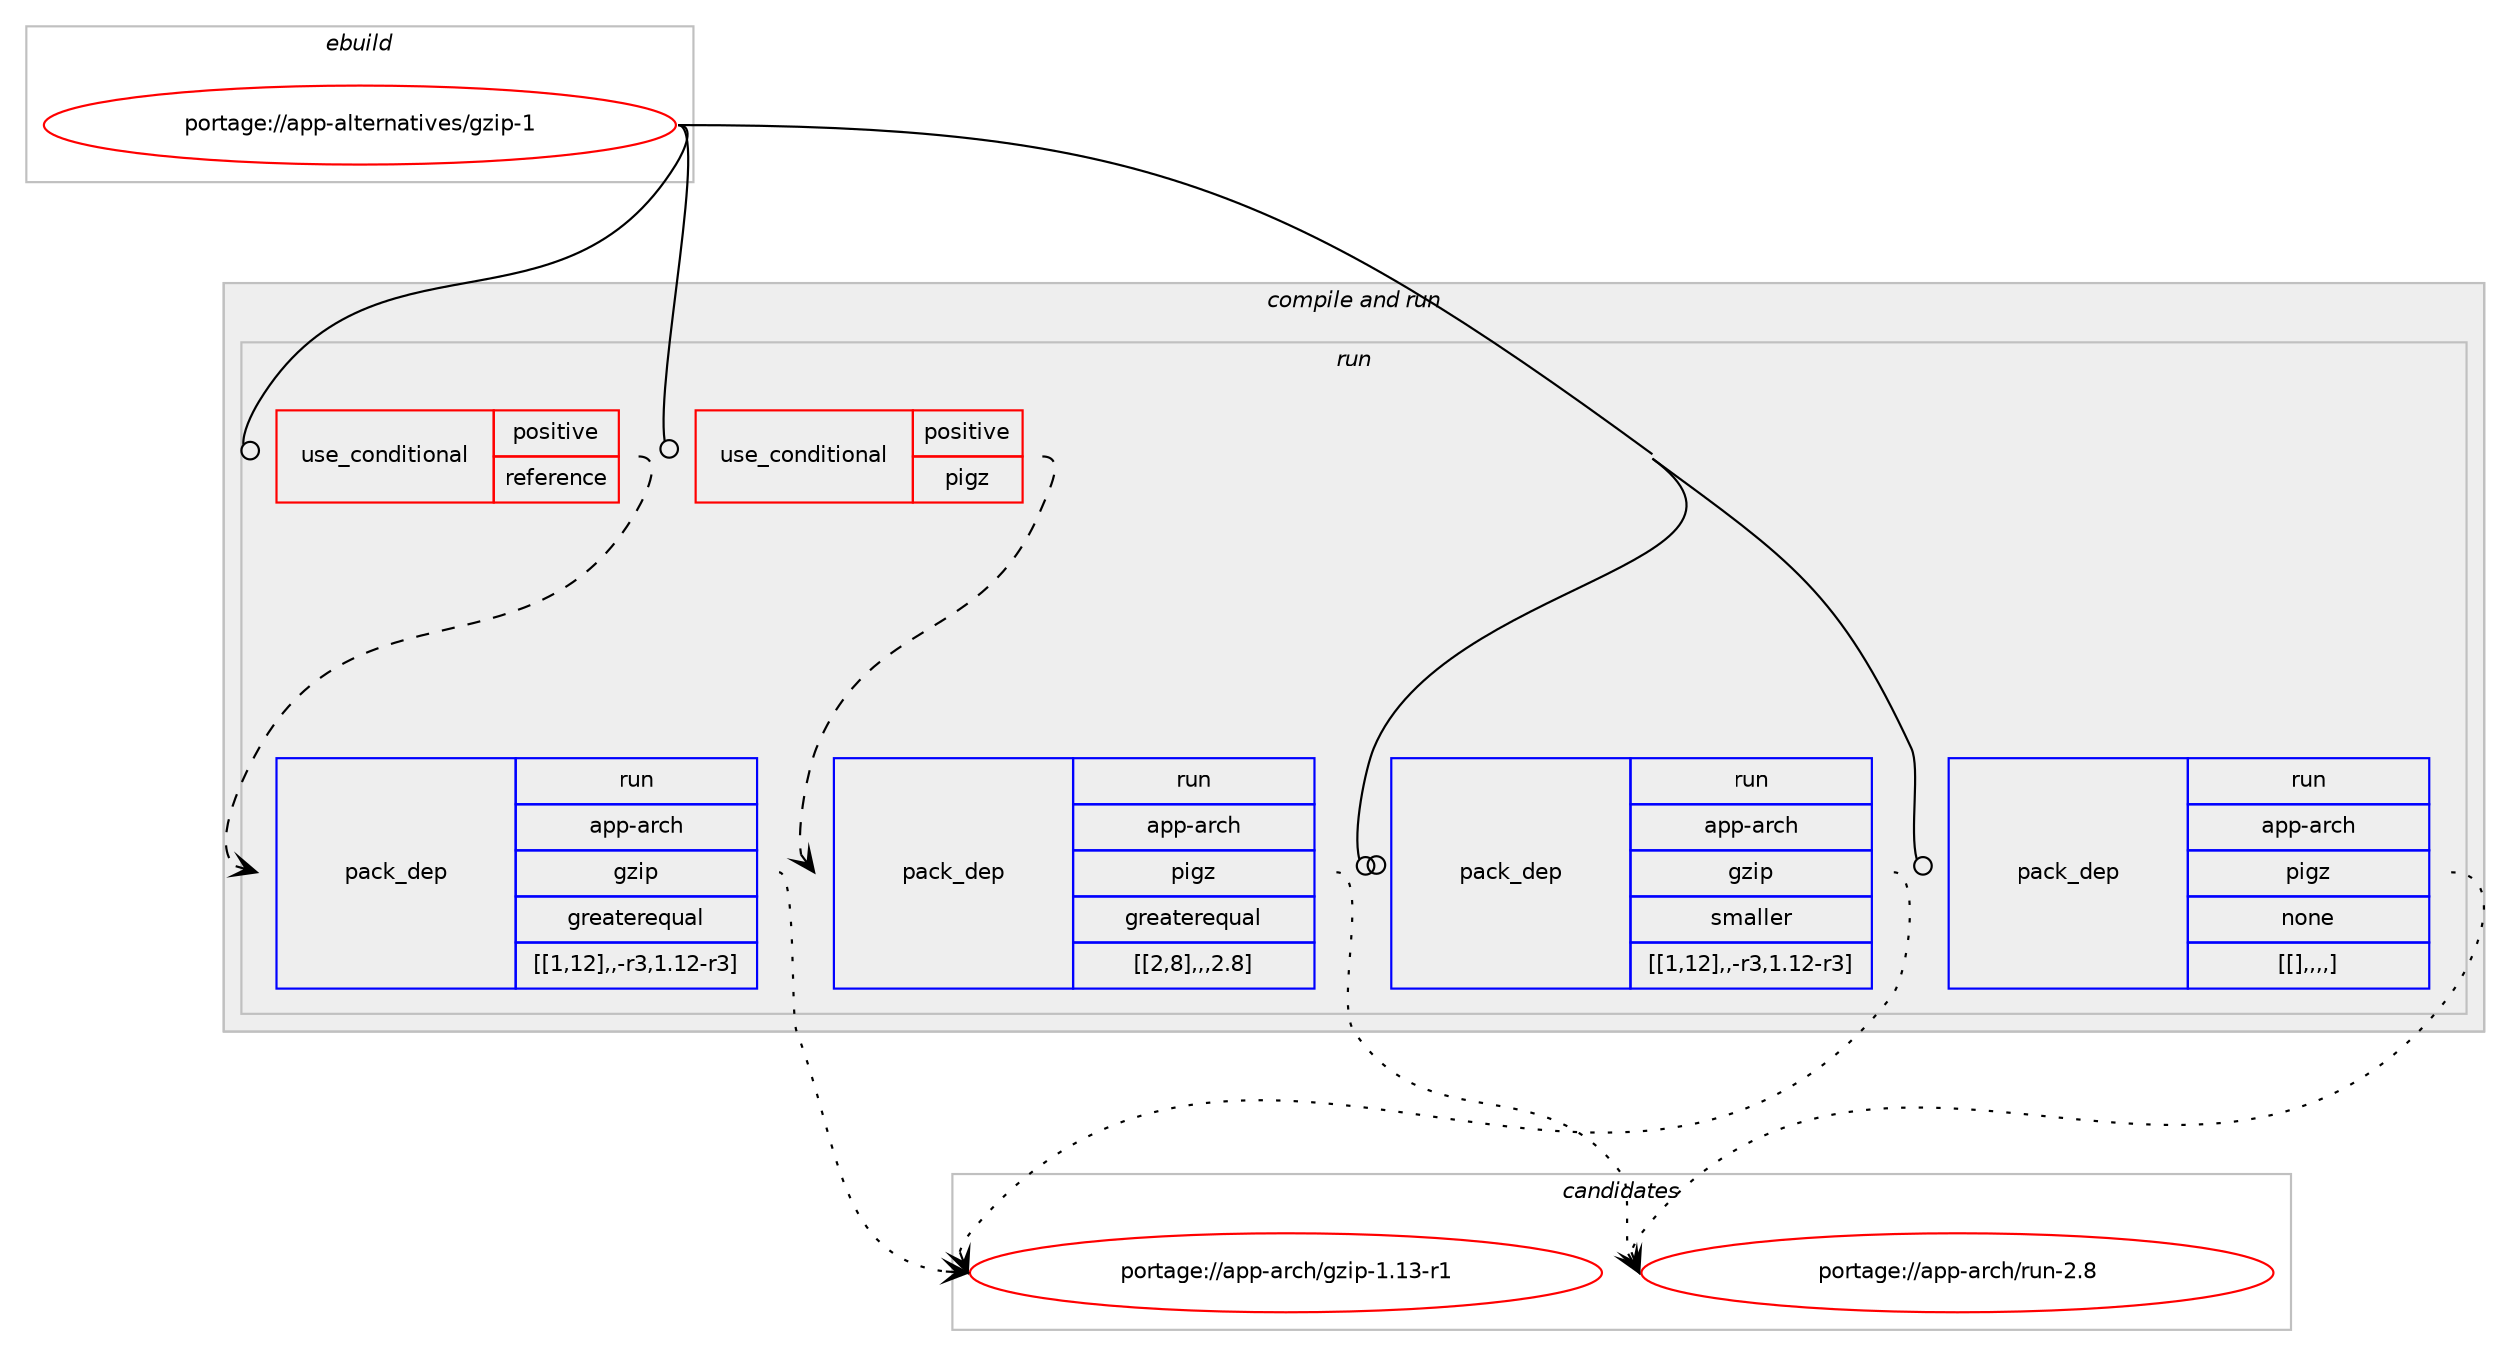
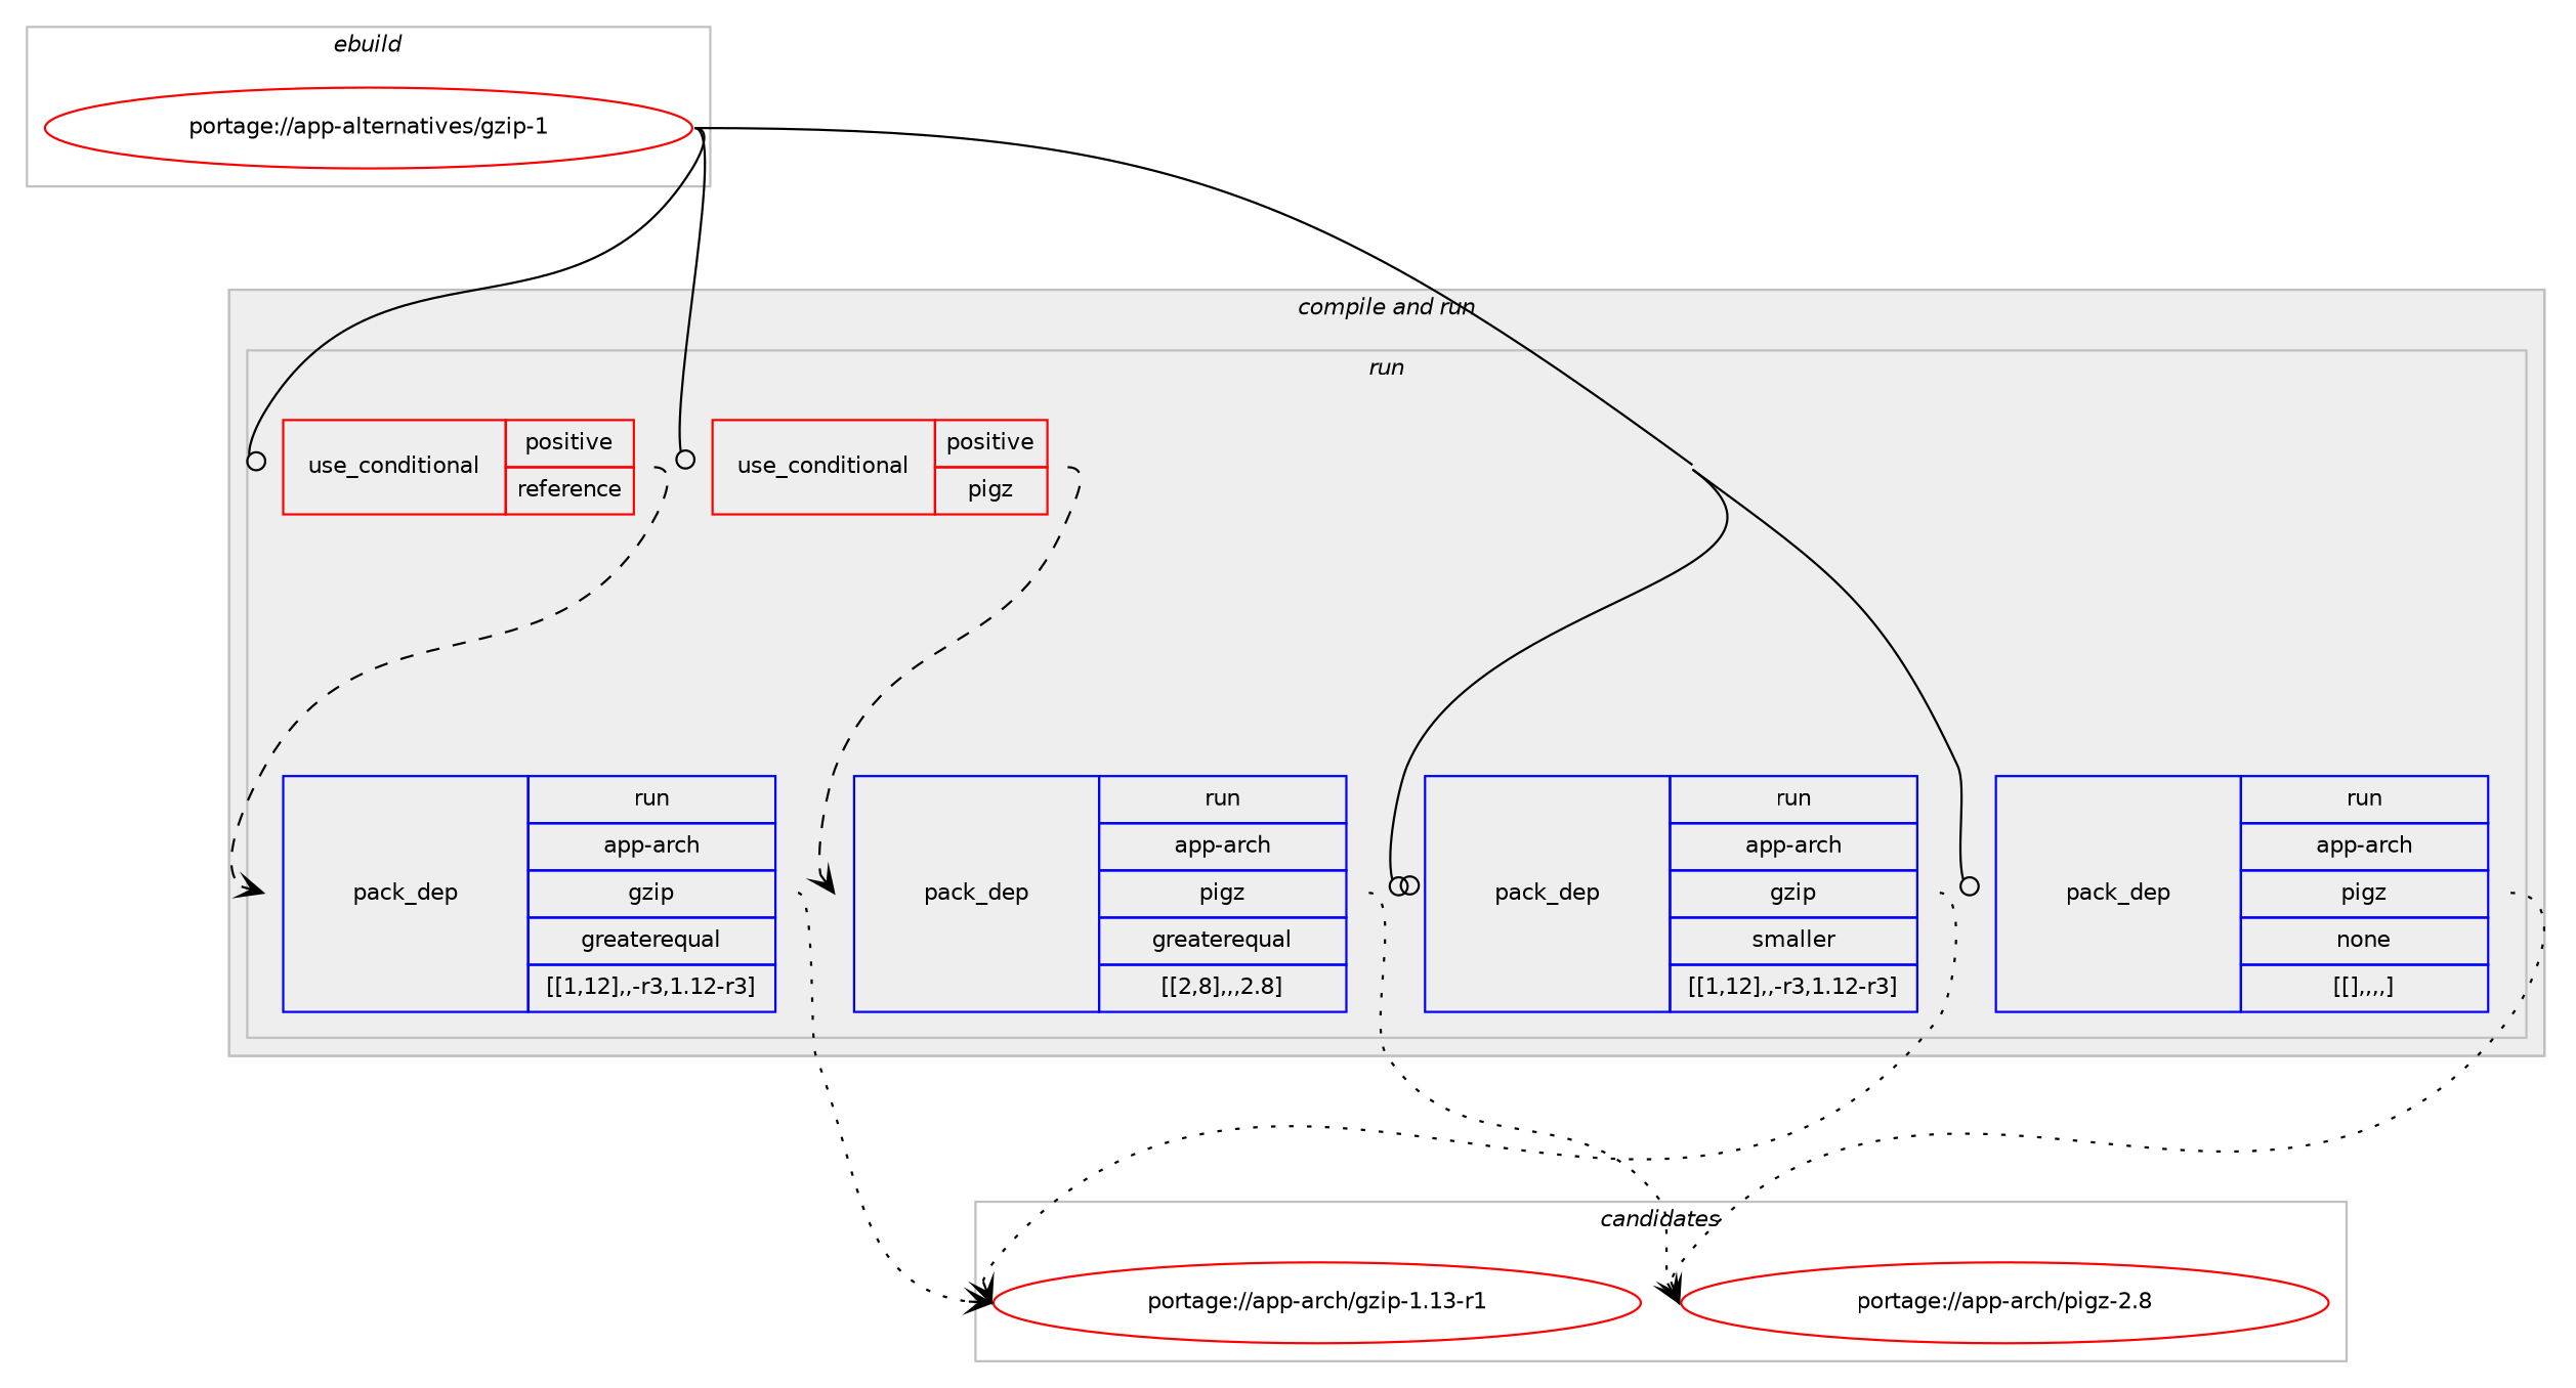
  digraph {
    compound=true
    concentrate=true
    fontname=Helvetica
    fontsize=10
    newrank=true
    rankdir=TB
    ranksep=1.5
    node [color=red fontname=Helvetica fontsize=10 shape=none]
    edge [arrowhead=vee headport=w style=solid tailport=e weight=20]
    n1 [label="portage://app-alternatives/gzip-1" width=4 shape=""]
    n2 [color=blue label=<<TABLE BORDER="0" CELLBORDER="1" CELLSPACING="0" CELLPADDING="4" WIDTH="220"><TR><TD ROWSPAN="6" CELLPADDING="30">pack_dep</TD></TR><TR><TD WIDTH="110">run</TD></TR><TR><TD>app-arch</TD></TR><TR><TD>pigz</TD></TR><TR><TD>greaterequal</TD></TR><TR><TD>[[2,8],,,2.8]</TD></TR></TABLE>>]
    n3 [label=<<TABLE BORDER="0" CELLBORDER="1" CELLSPACING="0" CELLPADDING="4"><TR><TD ROWSPAN="3" CELLPADDING="10">use_conditional</TD></TR><TR><TD>positive</TD></TR><TR><TD>pigz</TD></TR></TABLE>>]
    n4 [color=blue label=<<TABLE BORDER="0" CELLBORDER="1" CELLSPACING="0" CELLPADDING="4" WIDTH="220"><TR><TD ROWSPAN="6" CELLPADDING="30">pack_dep</TD></TR><TR><TD WIDTH="110">run</TD></TR><TR><TD>app-arch</TD></TR><TR><TD>gzip</TD></TR><TR><TD>greaterequal</TD></TR><TR><TD>[[1,12],,-r3,1.12-r3]</TD></TR></TABLE>>]
    n5 [label=<<TABLE BORDER="0" CELLBORDER="1" CELLSPACING="0" CELLPADDING="4"><TR><TD ROWSPAN="3" CELLPADDING="10">use_conditional</TD></TR><TR><TD>positive</TD></TR><TR><TD>reference</TD></TR></TABLE>>]
    n6 [color=blue label=<<TABLE BORDER="0" CELLBORDER="1" CELLSPACING="0" CELLPADDING="4" WIDTH="220"><TR><TD ROWSPAN="6" CELLPADDING="30">pack_dep</TD></TR><TR><TD WIDTH="110">run</TD></TR><TR><TD>app-arch</TD></TR><TR><TD>gzip</TD></TR><TR><TD>smaller</TD></TR><TR><TD>[[1,12],,-r3,1.12-r3]</TD></TR></TABLE>>]
    n7 [color=blue label=<<TABLE BORDER="0" CELLBORDER="1" CELLSPACING="0" CELLPADDING="4" WIDTH="220"><TR><TD ROWSPAN="6" CELLPADDING="30">pack_dep</TD></TR><TR><TD WIDTH="110">run</TD></TR><TR><TD>app-arch</TD></TR><TR><TD>pigz</TD></TR><TR><TD>none</TD></TR><TR><TD>[[],,,,]</TD></TR></TABLE>>]
-   n8 [label="portage://app-arch/run-2.8" width=4 shape=""]
+   n8 [label="portage://app-arch/pigz-2.8" width=4 shape=""]
    n9 [label="portage://app-arch/gzip-1.13-r1" width=4 shape=""]
    subgraph cluster_1 {
      color=gray
      label=<<i>ebuild</i>>
      n1
    }
    subgraph cluster_2 {
      color=gray
      label=<<i>dependencies</i>>
      subgraph cluster_3 {
        color=gray
        fillcolor="#eeeeee"
        label=<<i>compile</i>>
        style=filled
      }
      subgraph cluster_4 {
        color=gray
        fillcolor="#eeeeee"
        label=<<i>compile and run</i>>
        style=filled
      }
      subgraph cluster_5 {
        color=gray
        fillcolor="#eeeeee"
        label=<<i>run</i>>
        style=filled
        subgraph sub_6 {
          color=gray
          fillcolor="#eeeeee"
          label=<<i>run</i>>
          style=filled
          n3
          subgraph sub_7 {
            color=gray
            fillcolor="#eeeeee"
            label=<<i>run</i>>
            style=filled
            n2
          }
        }
        subgraph sub_8 {
          color=gray
          fillcolor="#eeeeee"
          label=<<i>run</i>>
          style=filled
          n5
          subgraph sub_9 {
            color=gray
            fillcolor="#eeeeee"
            label=<<i>run</i>>
            style=filled
            n4
          }
        }
        subgraph sub_10 {
          color=gray
          fillcolor="#eeeeee"
          label=<<i>run</i>>
          style=filled
          n6
        }
        subgraph sub_11 {
          color=gray
          fillcolor="#eeeeee"
          label=<<i>run</i>>
          style=filled
          n7
        }
      }
    }
    subgraph cluster_12 {
      color=gray
      label=<<i>candidates</i>>
      rank=same
      subgraph sub_13 {
        color=black
        label=<<i>candidates</i>>
        nodesep=1
        rank=same
        n8
      }
      subgraph sub_14 {
        color=black
        label=<<i>candidates</i>>
        nodesep=1
        rank=same
        n9
      }
      subgraph sub_15 {
        color=black
        label=<<i>candidates</i>>
        nodesep=1
        rank=same
        n9
      }
      subgraph sub_16 {
        color=black
        label=<<i>candidates</i>>
        nodesep=1
        rank=same
        n8
      }
    }
    n1 -> n3 [arrowhead=odot]
    n1 -> n5 [arrowhead=odot]
    n1 -> n6 [arrowhead=odot]
    n1 -> n7 [arrowhead=odot]
    n2 -> n8 [style=dotted weight=100]
    n3 -> n2 [style=dashed]
    n4 -> n9 [style=dotted weight=100]
    n5 -> n4 [style=dashed]
    n6 -> n9 [style=dotted weight=100]
    n7 -> n8 [style=dotted weight=100]
  }
